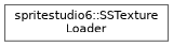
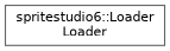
  digraph {
    rankdir=LR
-   n1 [color=grey40 fillcolor=white fontname=Helvetica fontsize=10 height=0.2 label="spritestudio6::SSTexture\lLoader" shape=box style=filled width=0.4]
+   n1 [color=grey40 fillcolor=white fontname=Helvetica fontsize=10 height=0.2 label="spritestudio6::Loader\lLoader" shape=box style=filled width=0.4]
  }
